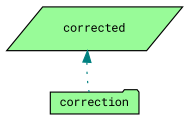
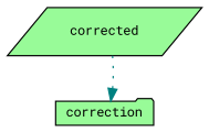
  digraph {
    rankdir=TB
    fontname="Roboto Mono"
    node [color=black fillcolor=palegreen fontname="Roboto Mono" fontsize=10 style=filled]
    n1 [fontcolor=black height=0.2 label=corrected shape=parallelogram width=0.4]
    n2 [height=0.2 label=correction shape=folder width=0.4]
-   n1 -> n2 [color=teal dir=back fontname="Roboto Mono" fontsize=10 labelfontname=FreeSans labelfontsize=10 style=dotted]
+   n2 -> n1 [color=teal dir=back fontname="Roboto Mono" fontsize=10 labelfontname=FreeSans labelfontsize=10 style=dotted]
  }
